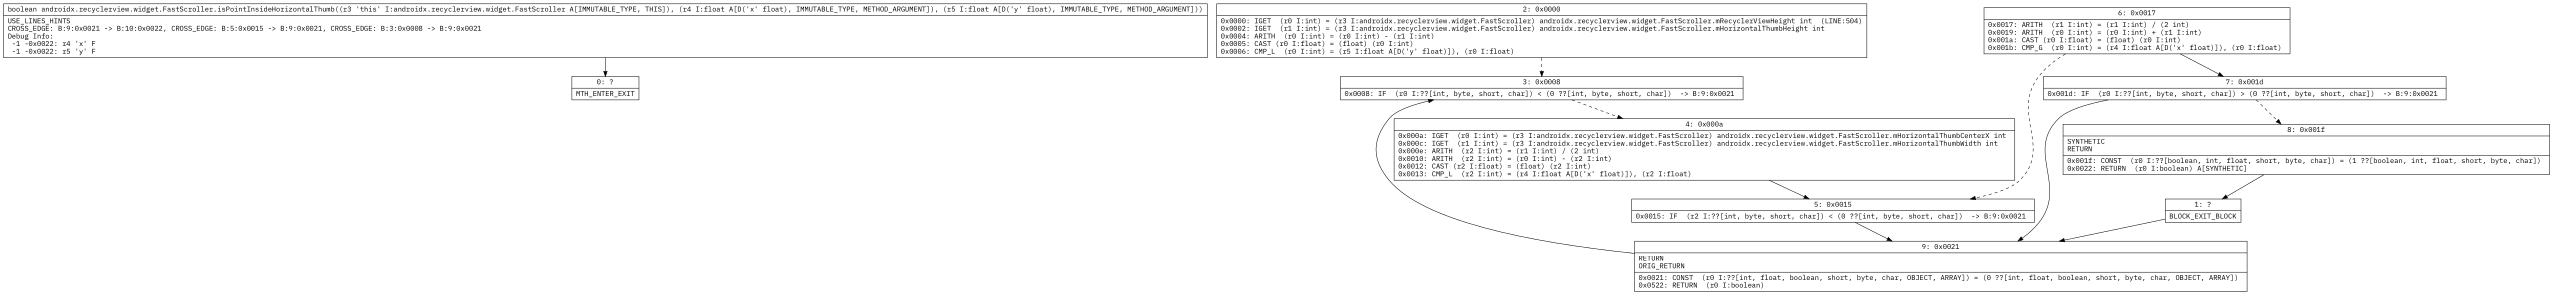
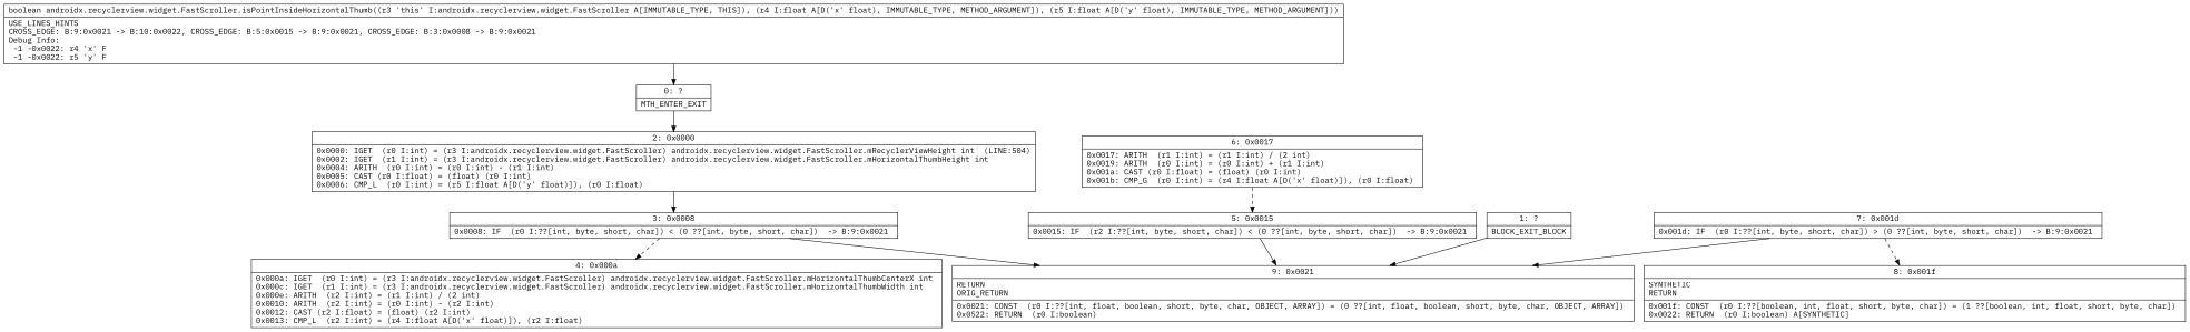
  digraph {
    fontname="IBM Plex Mono"
    node [fontname="IBM Plex Mono" shape=record]
    edge [fontname="IBM Plex Mono"]
    n1 [label="{0\:\ ?|MTH_ENTER_EXIT\l}"]
    n2 [label="{2\:\ 0x0000|0x0000: IGET  (r0 I:int) = (r3 I:androidx.recyclerview.widget.FastScroller) androidx.recyclerview.widget.FastScroller.mRecyclerViewHeight int  (LINE:504)\l0x0002: IGET  (r1 I:int) = (r3 I:androidx.recyclerview.widget.FastScroller) androidx.recyclerview.widget.FastScroller.mHorizontalThumbHeight int \l0x0004: ARITH  (r0 I:int) = (r0 I:int) \- (r1 I:int) \l0x0005: CAST (r0 I:float) = (float) (r0 I:int) \l0x0006: CMP_L  (r0 I:int) = (r5 I:float A[D('y' float)]), (r0 I:float) \l}"]
    n3 [label="{3\:\ 0x0008|0x0008: IF  (r0 I:??[int, byte, short, char]) \< (0 ??[int, byte, short, char])  \-\> B:9:0x0021 \l}"]
    n4 [label="{4\:\ 0x000a|0x000a: IGET  (r0 I:int) = (r3 I:androidx.recyclerview.widget.FastScroller) androidx.recyclerview.widget.FastScroller.mHorizontalThumbCenterX int \l0x000c: IGET  (r1 I:int) = (r3 I:androidx.recyclerview.widget.FastScroller) androidx.recyclerview.widget.FastScroller.mHorizontalThumbWidth int \l0x000e: ARITH  (r2 I:int) = (r1 I:int) \/ (2 int) \l0x0010: ARITH  (r2 I:int) = (r0 I:int) \- (r2 I:int) \l0x0012: CAST (r2 I:float) = (float) (r2 I:int) \l0x0013: CMP_L  (r2 I:int) = (r4 I:float A[D('x' float)]), (r2 I:float) \l}"]
    n5 [label="{9\:\ 0x0021|RETURN\lORIG_RETURN\l|0x0021: CONST  (r0 I:??[int, float, boolean, short, byte, char, OBJECT, ARRAY]) = (0 ??[int, float, boolean, short, byte, char, OBJECT, ARRAY]) \l0x0522: RETURN  (r0 I:boolean) \l}"]
    n6 [label="{5\:\ 0x0015|0x0015: IF  (r2 I:??[int, byte, short, char]) \< (0 ??[int, byte, short, char])  \-\> B:9:0x0021 \l}"]
    n7 [label="{6\:\ 0x0017|0x0017: ARITH  (r1 I:int) = (r1 I:int) \/ (2 int) \l0x0019: ARITH  (r0 I:int) = (r0 I:int) + (r1 I:int) \l0x001a: CAST (r0 I:float) = (float) (r0 I:int) \l0x001b: CMP_G  (r0 I:int) = (r4 I:float A[D('x' float)]), (r0 I:float) \l}"]
    n8 [label="{7\:\ 0x001d|0x001d: IF  (r0 I:??[int, byte, short, char]) \> (0 ??[int, byte, short, char])  \-\> B:9:0x0021 \l}"]
    n9 [label="{8\:\ 0x001f|SYNTHETIC\lRETURN\l|0x001f: CONST  (r0 I:??[boolean, int, float, short, byte, char]) = (1 ??[boolean, int, float, short, byte, char]) \l0x0022: RETURN  (r0 I:boolean) A[SYNTHETIC]\l}"]
    n10 [label="{1\:\ ?|BLOCK_EXIT_BLOCK\l}"]
    n11 [label="{boolean androidx.recyclerview.widget.FastScroller.isPointInsideHorizontalThumb((r3 'this' I:androidx.recyclerview.widget.FastScroller A[IMMUTABLE_TYPE, THIS]), (r4 I:float A[D('x' float), IMMUTABLE_TYPE, METHOD_ARGUMENT]), (r5 I:float A[D('y' float), IMMUTABLE_TYPE, METHOD_ARGUMENT]))  | USE_LINES_HINTS\lCROSS_EDGE: B:9:0x0021 \-\> B:10:0x0022, CROSS_EDGE: B:5:0x0015 \-\> B:9:0x0021, CROSS_EDGE: B:3:0x0008 \-\> B:9:0x0021\lDebug Info:\l  \-1 \-0x0022: r4 'x' F\l  \-1 \-0x0022: r5 'y' F\l}"]
-   n2 -> n3 [style=dashed]
+   n1 -> n2
+   n2 -> n3
    n3 -> n4 [style=dashed]
-   n5 -> n3
-   n4 -> n6
+   n3 -> n5
    n6 -> n5
    n7 -> n6 [style=dashed]
-   n7 -> n8
    n8 -> n5
    n8 -> n9 [style=dashed]
-   n9 -> n10
    n10 -> n5
    n11 -> n1
  }
